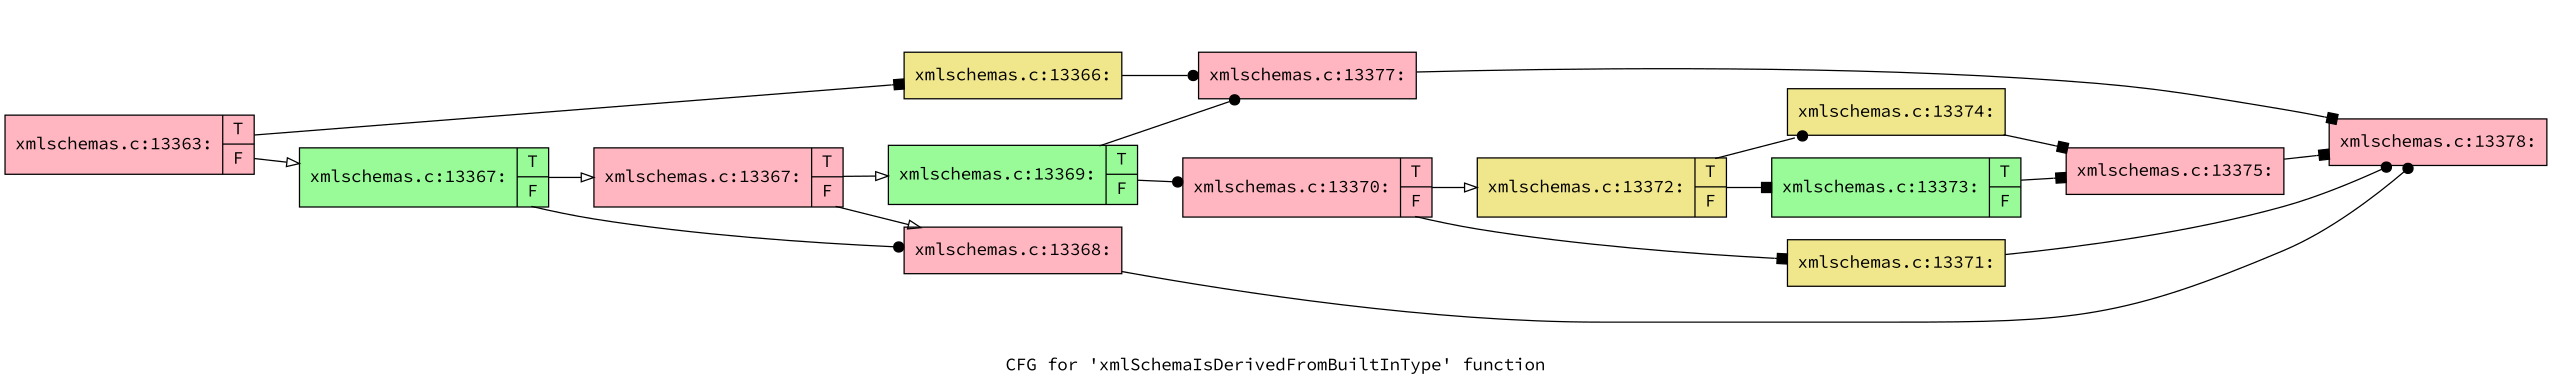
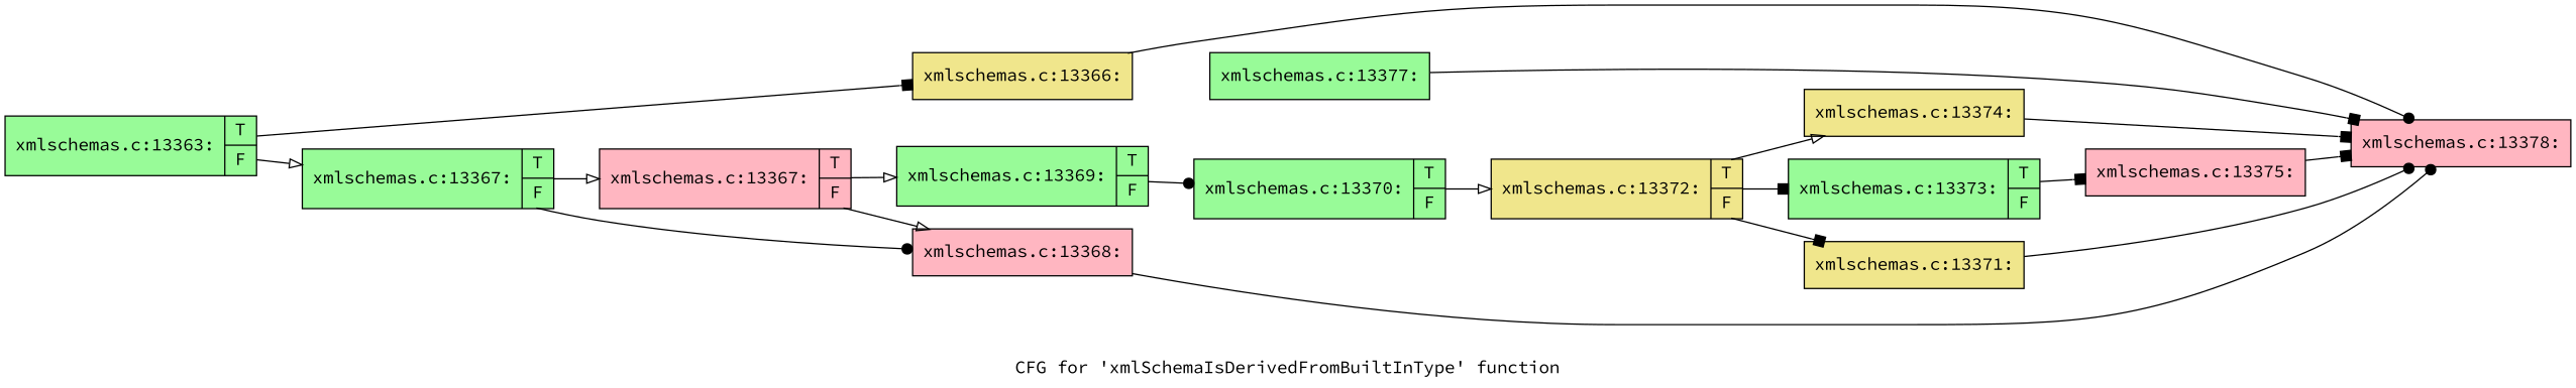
  digraph {
    fontname="Source Code Pro"
    label="CFG for 'xmlSchemaIsDerivedFromBuiltInType' function"
    rankdir=LR
    node [fillcolor=lightpink fontname="Source Code Pro" shape=record style=filled]
    edge [arrowhead=box fontname="Source Code Pro"]
-   n1 [label="{xmlschemas.c:13363:|{<s0>T|<s1>F}}"]
+   n1 [fillcolor=palegreen label="{xmlschemas.c:13363:|{<s0>T|<s1>F}}"]
    n2 [fillcolor=khaki label="{xmlschemas.c:13366:}"]
    n3 [fillcolor=palegreen label="{xmlschemas.c:13367:|{<s0>T|<s1>F}}"]
    n4 [label="{xmlschemas.c:13378:}"]
    n5 [label="{xmlschemas.c:13368:}"]
    n6 [label="{xmlschemas.c:13367:|{<s0>T|<s1>F}}"]
    n7 [fillcolor=palegreen label="{xmlschemas.c:13369:|{<s0>T|<s1>F}}"]
-   n8 [label="{xmlschemas.c:13370:|{<s0>T|<s1>F}}"]
-   n9 [label="{xmlschemas.c:13377:}"]
+   n8 [fillcolor=palegreen label="{xmlschemas.c:13370:|{<s0>T|<s1>F}}"]
+   n9 [fillcolor=palegreen label="{xmlschemas.c:13377:}"]
    n10 [fillcolor=khaki label="{xmlschemas.c:13371:}"]
    n11 [fillcolor=khaki label="{xmlschemas.c:13372:|{<s0>T|<s1>F}}"]
    n12 [fillcolor=khaki label="{xmlschemas.c:13374:}"]
    n13 [fillcolor=palegreen label="{xmlschemas.c:13373:|{<s0>T|<s1>F}}"]
    n14 [label="{xmlschemas.c:13375:}"]
    n1 -> n2
    n1 -> n3 [arrowhead=onormal]
-   n2 -> n9 [arrowhead=dot]
+   n2 -> n4 [arrowhead=dot]
    n3 -> n5 [arrowhead=dot]
    n3 -> n6 [arrowhead=onormal]
    n5 -> n4 [arrowhead=dot]
    n6 -> n5 [arrowhead=onormal]
    n6 -> n7 [arrowhead=onormal]
    n7 -> n8 [arrowhead=dot]
-   n7 -> n9 [arrowhead=dot]
-   n8 -> n10
+   n11 -> n10
    n8 -> n11 [arrowhead=onormal]
    n9 -> n4
    n10 -> n4 [arrowhead=dot]
-   n11 -> n12 [arrowhead=dot]
+   n11 -> n12 [arrowhead=onormal]
    n11 -> n13
-   n12 -> n14
+   n12 -> n4
    n13 -> n14
    n14 -> n4
  }
